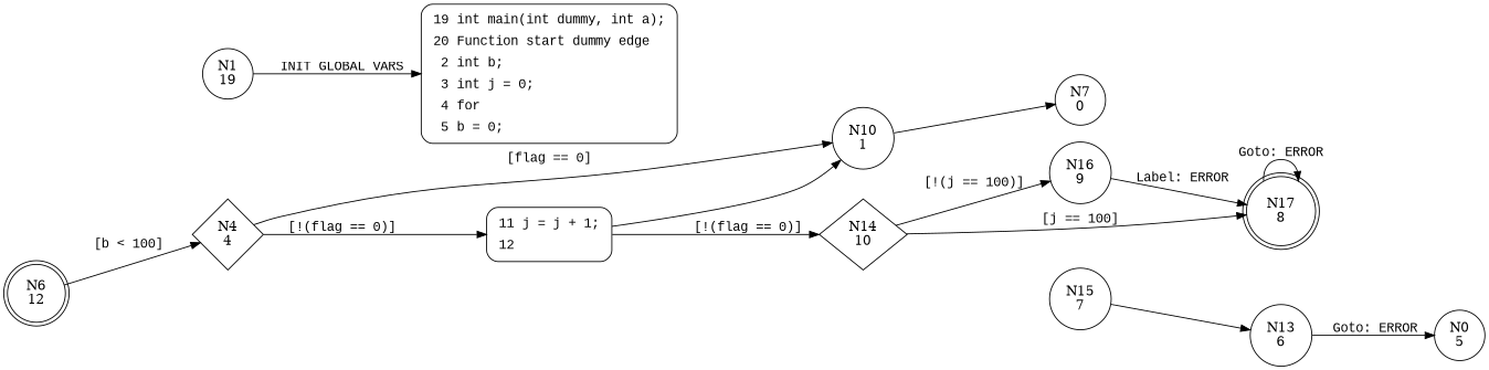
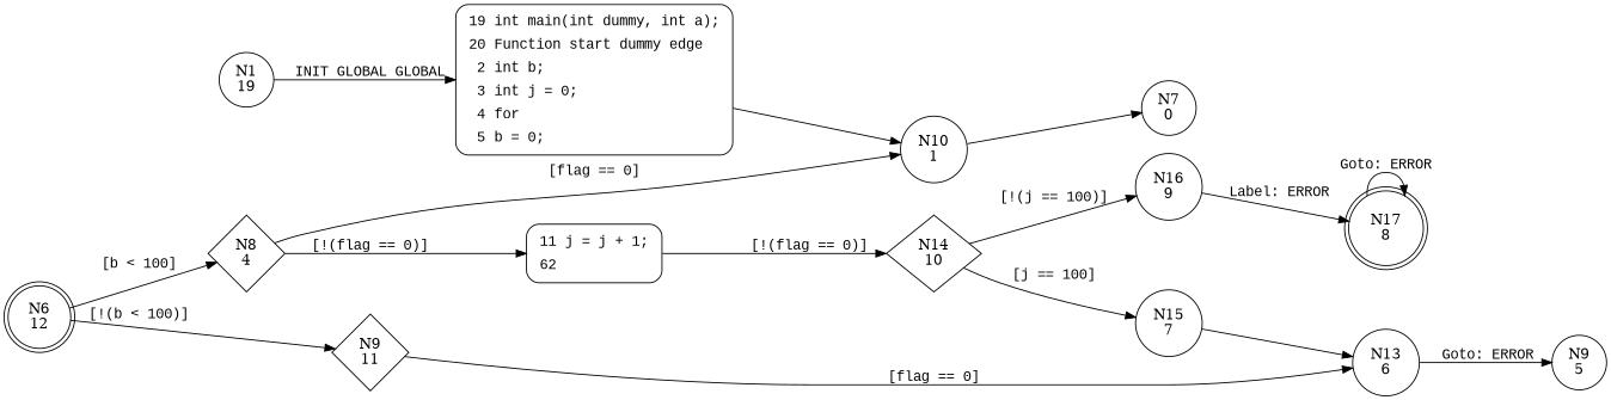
  digraph {
    rankdir=LR
    node [shape=circle]
    edge [fontname="Courier New"]
    n1 [label="N1\n19"]
    n2 [fillcolor=white fontname="Courier New" label=<<table border="0" cellborder="0" cellpadding="3" bgcolor="white"><tr><td align="right">19</td><td align="left">int main(int dummy, int a);</td></tr><tr><td align="right">20</td><td align="left">Function start dummy edge</td></tr><tr><td align="right">2</td><td align="left">int b;</td></tr><tr><td align="right">3</td><td align="left">int j = 0;</td></tr><tr><td align="right">4</td><td align="left">for</td></tr><tr><td align="right">5</td><td align="left">b = 0;</td></tr></table>> penwidth=1 shape=Mrecord style="filled,bold"]
    n3 [label="N6\n12" shape=doublecircle]
-   n4 [label="N4\n4" shape=diamond]
+   n4 [label="N8\n4" shape=diamond]
+   n5 [label="N9\n11" shape=diamond]
    n6 [label="N10\n1"]
-   n7 [fillcolor=white fontname="Courier New" label=<<table border="0" cellborder="0" cellpadding="3" bgcolor="white"><tr><td align="right">11</td><td align="left">j = j + 1;</td></tr><tr><td align="right">12</td><td align="left"></td></tr></table>> penwidth=1 shape=Mrecord style="filled,bold"]
+   n7 [fillcolor=white fontname="Courier New" label=<<table border="0" cellborder="0" cellpadding="3" bgcolor="white"><tr><td align="right">11</td><td align="left">j = j + 1;</td></tr><tr><td align="right">62</td><td align="left"></td></tr></table>> penwidth=1 shape=Mrecord style="filled,bold"]
    n8 [label="N13\n6"]
    n9 [label="N7\n0"]
    n10 [label="N14\n10" shape=diamond]
-   n11 [label="N0\n5"]
+   n11 [label="N9\n5"]
    n12 [label="N15\n7"]
    n13 [label="N16\n9"]
    n14 [label="N17\n8" shape=doublecircle]
-   n1 -> n2 [label="INIT GLOBAL VARS"]
+   n1 -> n2 [label="INIT GLOBAL GLOBAL"]
    n3 -> n4 [label="[b < 100]"]
+   n3 -> n5 [label="[!(b < 100)]"]
    n4 -> n6 [label="[flag == 0]"]
    n4 -> n7 [label="[!(flag == 0)]"]
+   n5 -> n8 [label="[flag == 0]"]
    n6 -> n9
-   n7 -> n6 [fontname=""]
+   n2 -> n6 [fontname=""]
    n7 -> n10 [label="[!(flag == 0)]"]
    n8 -> n11 [label="Goto: ERROR"]
-   n10 -> n14 [label="[j == 100]"]
+   n10 -> n12 [label="[j == 100]"]
    n10 -> n13 [label="[!(j == 100)]"]
    n12 -> n8
    n13 -> n14 [label="Label: ERROR"]
    n14 -> n14 [label="Goto: ERROR"]
  }
